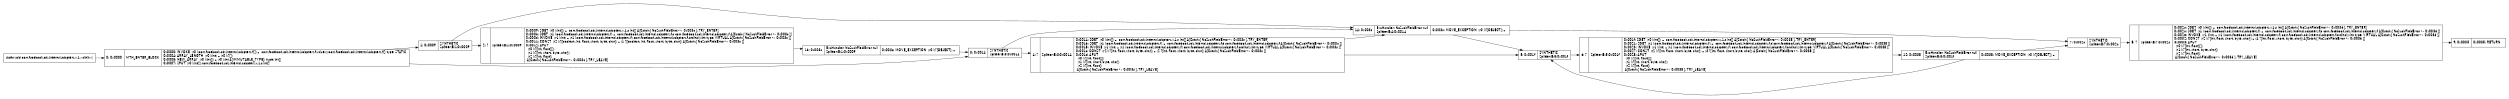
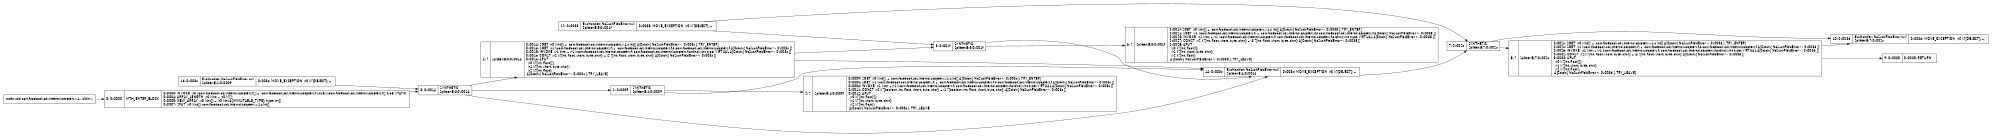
  digraph {
    fontname=Lato
    rankdir=LR
    node [fontname=Lato shape=record]
    edge [fontname=Lato]
    n1 [label="{0\:\ 0x0000|MTH_ENTER_BLOCK\l|0x0000: INVOKE  (r0 I:com.facebook.ads.internal.adapters.f[]) =  com.facebook.ads.internal.adapters.f.values():com.facebook.ads.internal.adapters.f[] type: STATIC \l0x0004: ARRAY_LENGTH  (r0 I:int) = (r0 I:?[]) \l0x0005: NEW_ARRAY  (r0 I:int[]) = (r0 I:int A[IMMUTABLE_TYPE]) type: int[] \l0x0007: SPUT  (r0 I:int[]) com.facebook.ads.internal.adapters.v.1.a int[] \l}"]
    n2 [label="{1\:\ 0x0009|SYNTHETIC\lSplitter:B:1:0x0009\l}"]
    n3 [label="{3\:\ 0x0014|SYNTHETIC\lSplitter:B:3:0x0014\l}"]
    n4 [label="{2\:\ ?|Splitter:B:1:0x0009\l|0x0009: SGET  (r0 I:int[]) =  com.facebook.ads.internal.adapters.v.1.a int[] A[Catch:\{ NoSuchFieldError \-\> 0x003c \}, TRY_ENTER]\l0x000b: SGET  (r1 I:com.facebook.ads.internal.adapters.f) =  com.facebook.ads.internal.adapters.f.c com.facebook.ads.internal.adapters.f A[Catch:\{ NoSuchFieldError \-\> 0x003c \}]\l0x000d: INVOKE  (r1 I:int) = (r1 I:com.facebook.ads.internal.adapters.f) com.facebook.ads.internal.adapters.f.ordinal():int type: VIRTUAL A[Catch:\{ NoSuchFieldError \-\> 0x003c \}]\l0x0011: CONST  (r2 I:?[boolean, int, float, short, byte, char]) = (1 ?[boolean, int, float, short, byte, char]) A[Catch:\{ NoSuchFieldError \-\> 0x003c \}]\l0x0012: APUT  \l  (r0 I:?[int, float][])\l  (r1 I:?[int, short, byte, char])\l  (r2 I:?[int, float])\l A[Catch:\{ NoSuchFieldError \-\> 0x003c \}, TRY_LEAVE]\l}"]
    n5 [label="{14\:\ 0x003a|ExcHandler: NoSuchFieldError null\lSplitter:B:4:0x0014\l|0x003a: MOVE_EXCEPTION  (r0 I:?[OBJECT]) =  \l}"]
    n6 [label="{16\:\ 0x003c|ExcHandler: NoSuchFieldError null\lSplitter:B:1:0x0009\l|0x003c: MOVE_EXCEPTION  (r0 I:?[OBJECT]) =  \l}"]
    n7 [label="{4\:\ ?|Splitter:B:3:0x0014\l|0x0014: SGET  (r0 I:int[]) =  com.facebook.ads.internal.adapters.v.1.a int[] A[Catch:\{ NoSuchFieldError \-\> 0x003a \}, TRY_ENTER]\l0x0016: SGET  (r1 I:com.facebook.ads.internal.adapters.f) =  com.facebook.ads.internal.adapters.f.e com.facebook.ads.internal.adapters.f A[Catch:\{ NoSuchFieldError \-\> 0x003a \}]\l0x0018: INVOKE  (r1 I:int) = (r1 I:com.facebook.ads.internal.adapters.f) com.facebook.ads.internal.adapters.f.ordinal():int type: VIRTUAL A[Catch:\{ NoSuchFieldError \-\> 0x003a \}]\l0x001c: CONST  (r2 I:?[int, float, short, byte, char]) = (2 ?[int, float, short, byte, char]) A[Catch:\{ NoSuchFieldError \-\> 0x003a \}]\l0x001d: APUT  \l  (r0 I:?[int, float][])\l  (r1 I:?[int, short, byte, char])\l  (r2 I:?[int, float])\l A[Catch:\{ NoSuchFieldError \-\> 0x003a \}, TRY_LEAVE]\l}"]
    n8 [label="{5\:\ 0x001f|SYNTHETIC\lSplitter:B:5:0x001f\l}"]
    n9 [label="{7\:\ 0x002a|SYNTHETIC\lSplitter:B:7:0x002a\l}"]
    n10 [label="{6\:\ ?|Splitter:B:5:0x001f\l|0x001f: SGET  (r0 I:int[]) =  com.facebook.ads.internal.adapters.v.1.a int[] A[Catch:\{ NoSuchFieldError \-\> 0x0038 \}, TRY_ENTER]\l0x0021: SGET  (r1 I:com.facebook.ads.internal.adapters.f) =  com.facebook.ads.internal.adapters.f.d com.facebook.ads.internal.adapters.f A[Catch:\{ NoSuchFieldError \-\> 0x0038 \}]\l0x0023: INVOKE  (r1 I:int) = (r1 I:com.facebook.ads.internal.adapters.f) com.facebook.ads.internal.adapters.f.ordinal():int type: VIRTUAL A[Catch:\{ NoSuchFieldError \-\> 0x0038 \}]\l0x0027: CONST  (r2 I:?[int, float, short, byte, char]) = (3 ?[int, float, short, byte, char]) A[Catch:\{ NoSuchFieldError \-\> 0x0038 \}]\l0x0028: APUT  \l  (r0 I:?[int, float][])\l  (r1 I:?[int, short, byte, char])\l  (r2 I:?[int, float])\l A[Catch:\{ NoSuchFieldError \-\> 0x0038 \}, TRY_LEAVE]\l}"]
    n11 [label="{12\:\ 0x0038|ExcHandler: NoSuchFieldError null\lSplitter:B:5:0x001f\l|0x0038: MOVE_EXCEPTION  (r0 I:?[OBJECT]) =  \l}"]
    n12 [label="{8\:\ ?|Splitter:B:7:0x002a\l|0x002a: SGET  (r0 I:int[]) =  com.facebook.ads.internal.adapters.v.1.a int[] A[Catch:\{ NoSuchFieldError \-\> 0x0036 \}, TRY_ENTER]\l0x002c: SGET  (r1 I:com.facebook.ads.internal.adapters.f) =  com.facebook.ads.internal.adapters.f.b com.facebook.ads.internal.adapters.f A[Catch:\{ NoSuchFieldError \-\> 0x0036 \}]\l0x002e: INVOKE  (r1 I:int) = (r1 I:com.facebook.ads.internal.adapters.f) com.facebook.ads.internal.adapters.f.ordinal():int type: VIRTUAL A[Catch:\{ NoSuchFieldError \-\> 0x0036 \}]\l0x0032: CONST  (r2 I:?[int, float, short, byte, char]) = (4 ?[int, float, short, byte, char]) A[Catch:\{ NoSuchFieldError \-\> 0x0036 \}]\l3x0033: APUT  \l  (r0 I:?[int, float][])\l  (r1 I:?[int, short, byte, char])\l  (r2 I:?[int, float])\l A[Catch:\{ NoSuchFieldError \-\> 0x0036 \}, TRY_LEAVE]\l}"]
+   n13 [label="{10\:\ 0x0036|ExcHandler: NoSuchFieldError null\lSplitter:B:7:0x002a\l|0x0036: MOVE_EXCEPTION  (r0 I:?[OBJECT]) =  \l}"]
    n14 [label="{9\:\ 0x0035|0x0035: RETURN   \l}"]
    n15 [label="{static void com.facebook.ads.internal.adapters.v.1.\<clinit\>() }"]
-   n1 -> n2
+   n3 -> n2
    n1 -> n3
    n2 -> n4
    n2 -> n5
    n3 -> n5
    n3 -> n7
-   n4 -> n6
-   n5 -> n8
+   n8 -> n5
    n5 -> n9
    n6 -> n3
    n7 -> n5
    n7 -> n8
    n8 -> n10
    n9 -> n12
-   n10 -> n11
+   n9 -> n13
    n11 -> n8
    n11 -> n9
+   n12 -> n13
    n12 -> n14
    n15 -> n1
  }
